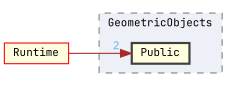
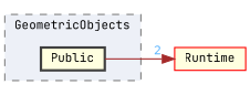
  digraph {
    compound=true
    rankdir=LR
    fontname="JetBrains Mono"
    node [fillcolor=lightyellow fontname="JetBrains Mono" fontsize=10 shape=box]
    n1 [color=grey25 height=0.2 label=Public style="filled,bold" width=0.4]
    n2 [color=red height=0.2 label=Runtime style=filled width=0.4]
    subgraph cluster_1 {
      bgcolor="#edf0f7"
      fontsize=10
      label=GeometricObjects
      pencolor=grey50
      style="filled,dashed"
      n1
    }
-   n2 -> n1 [color=brown fontcolor=steelblue1 fontname="JetBrains Mono" fontsize=10 headlabel=2 labeldistance=1.5 labelfontname=Helvetica labelfontsize=10]
+   n1 -> n2 [color=brown fontcolor=steelblue1 fontname="JetBrains Mono" fontsize=10 headlabel=2 labeldistance=1.5 labelfontname=Helvetica labelfontsize=10]
  }
